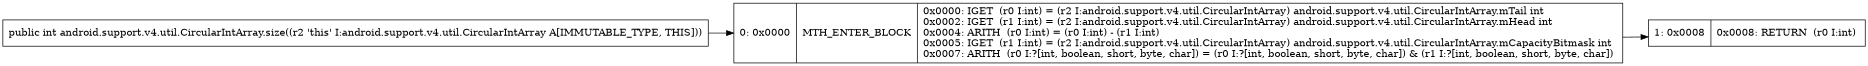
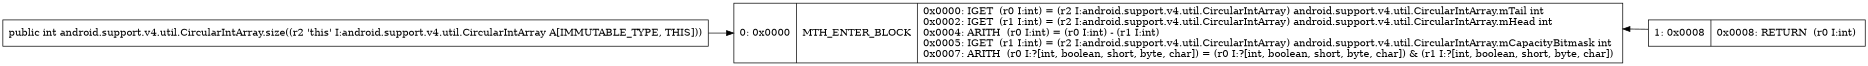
  digraph {
    rankdir=LR
    node [shape=record]
    n1 [label="{0\:\ 0x0000|MTH_ENTER_BLOCK\l|0x0000: IGET  (r0 I:int) = (r2 I:android.support.v4.util.CircularIntArray) android.support.v4.util.CircularIntArray.mTail int \l0x0002: IGET  (r1 I:int) = (r2 I:android.support.v4.util.CircularIntArray) android.support.v4.util.CircularIntArray.mHead int \l0x0004: ARITH  (r0 I:int) = (r0 I:int) \- (r1 I:int) \l0x0005: IGET  (r1 I:int) = (r2 I:android.support.v4.util.CircularIntArray) android.support.v4.util.CircularIntArray.mCapacityBitmask int \l0x0007: ARITH  (r0 I:?[int, boolean, short, byte, char]) = (r0 I:?[int, boolean, short, byte, char]) & (r1 I:?[int, boolean, short, byte, char]) \l}"]
    n2 [label="{1\:\ 0x0008|0x0008: RETURN  (r0 I:int) \l}"]
    n3 [label="{public int android.support.v4.util.CircularIntArray.size((r2 'this' I:android.support.v4.util.CircularIntArray A[IMMUTABLE_TYPE, THIS])) }"]
-   n1 -> n2
+   n2 -> n1
    n3 -> n1
  }
